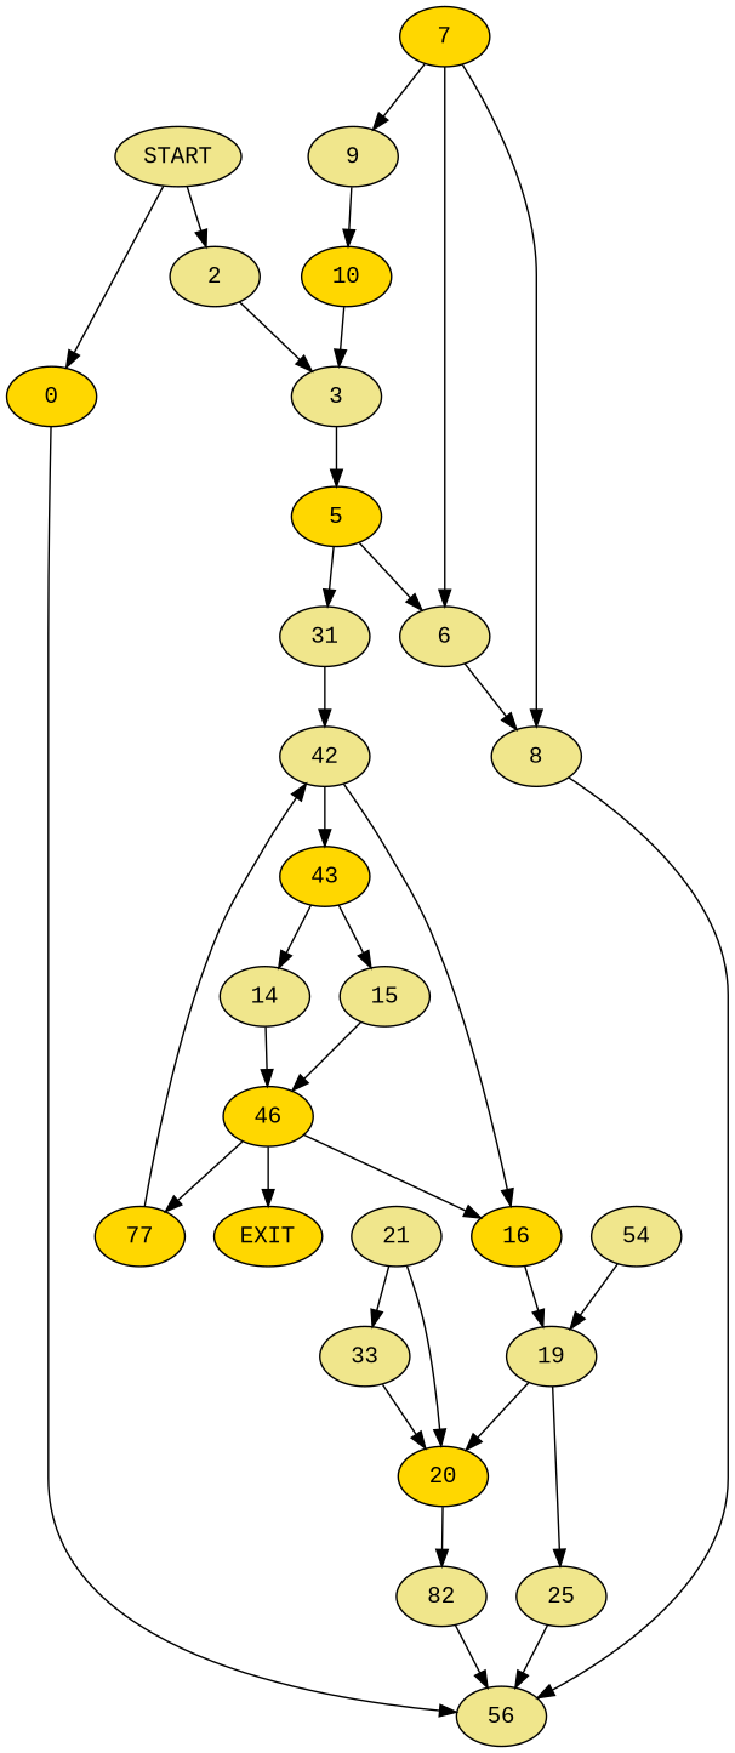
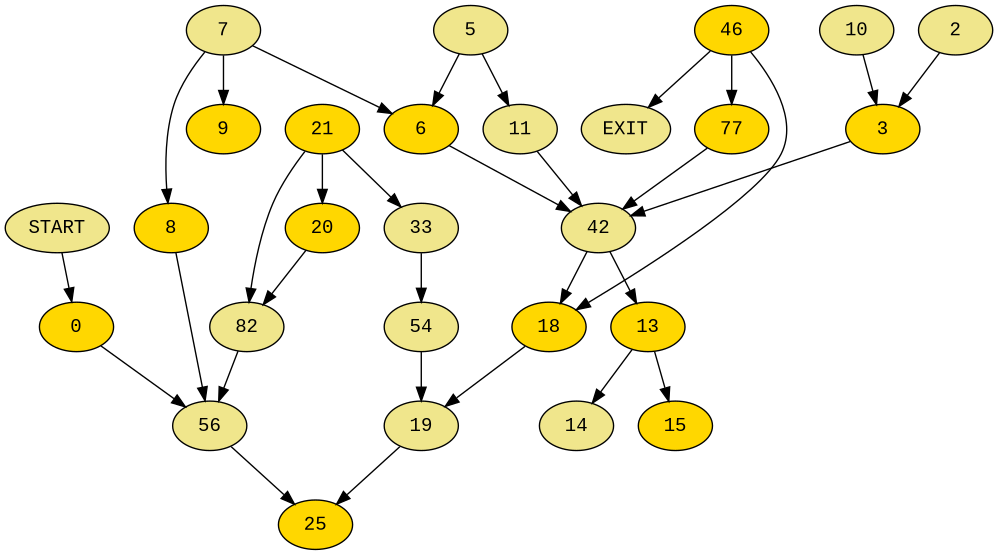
  digraph {
    fontname="Liberation Mono"
    node [fillcolor=gold fontname="Liberation Mono" style=filled]
    edge [fontname="Liberation Mono"]
    n1 [fillcolor=khaki label=START]
    n2 [label=0]
    2 [fillcolor=khaki]
    n4 [fillcolor=khaki label=56]
-   3 [fillcolor=khaki]
-   5
-   6 [fillcolor=khaki]
-   11 [fillcolor=khaki label=31]
-   8 [fillcolor=khaki]
+   3
+   5 [fillcolor=khaki]
+   6
+   11 [fillcolor=khaki]
+   8
    n10 [fillcolor=khaki label=42]
-   7
-   9 [fillcolor=khaki]
-   10
-   13 [label=43]
-   18 [label=16]
+   7 [fillcolor=khaki]
+   9
+   10 [fillcolor=khaki]
+   13
+   18
    14 [fillcolor=khaki]
-   15 [fillcolor=khaki]
+   15
    19 [fillcolor=khaki]
    n19 [label=46]
    n20 [label=77]
-   n21 [label=EXIT]
+   n21 [fillcolor=khaki label=EXIT]
    20
-   25 [fillcolor=khaki]
+   25
    n24 [fillcolor=khaki label=82]
-   21 [fillcolor=khaki]
+   21
    n26 [fillcolor=khaki label=33]
    n27 [fillcolor=khaki label=54]
    n1 -> n2
-   n1 -> 2
    n2 -> n4
    2 -> 3
-   3 -> 5
+   3 -> n10
    5 -> 6
    5 -> 11
-   6 -> 8
+   6 -> n10
    11 -> n10
    8 -> n4
    n10 -> 13
    n10 -> 18
    7 -> 6
    7 -> 8
    7 -> 9
-   9 -> 10
    10 -> 3
    13 -> 14
    13 -> 15
    18 -> 19
-   14 -> n19
-   15 -> n19
-   19 -> 20
    19 -> 25
    n19 -> 18 [tailport=s2]
    n19 -> n20
    n19 -> n21
    n20 -> n10
    20 -> n24
-   25 -> n4
+   n4 -> 25
    n24 -> n4
    21 -> 20
+   21 -> n24
    21 -> n26
-   n26 -> 20
+   n26 -> n27
    n27 -> 19
  }
